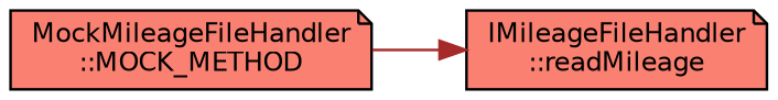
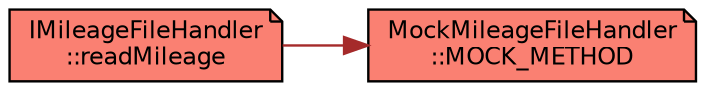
  digraph {
    rankdir=RL
    fontname="DejaVu Sans"
    node [color=black fillcolor=salmon fontname="DejaVu Sans" fontsize=10 shape=note style=filled]
    n1 [fontcolor=black height=0.2 label="IMileageFileHandler\l::readMileage" width=0.4]
    n2 [height=0.2 label="MockMileageFileHandler\l::MOCK_METHOD" width=0.4]
-   n1 -> n2 [color=brown dir=back fontname="DejaVu Sans" fontsize=10 labelfontname=Helvetica labelfontsize=10 style=solid]
+   n2 -> n1 [color=brown dir=back fontname="DejaVu Sans" fontsize=10 labelfontname=Helvetica labelfontsize=10 style=solid]
  }
